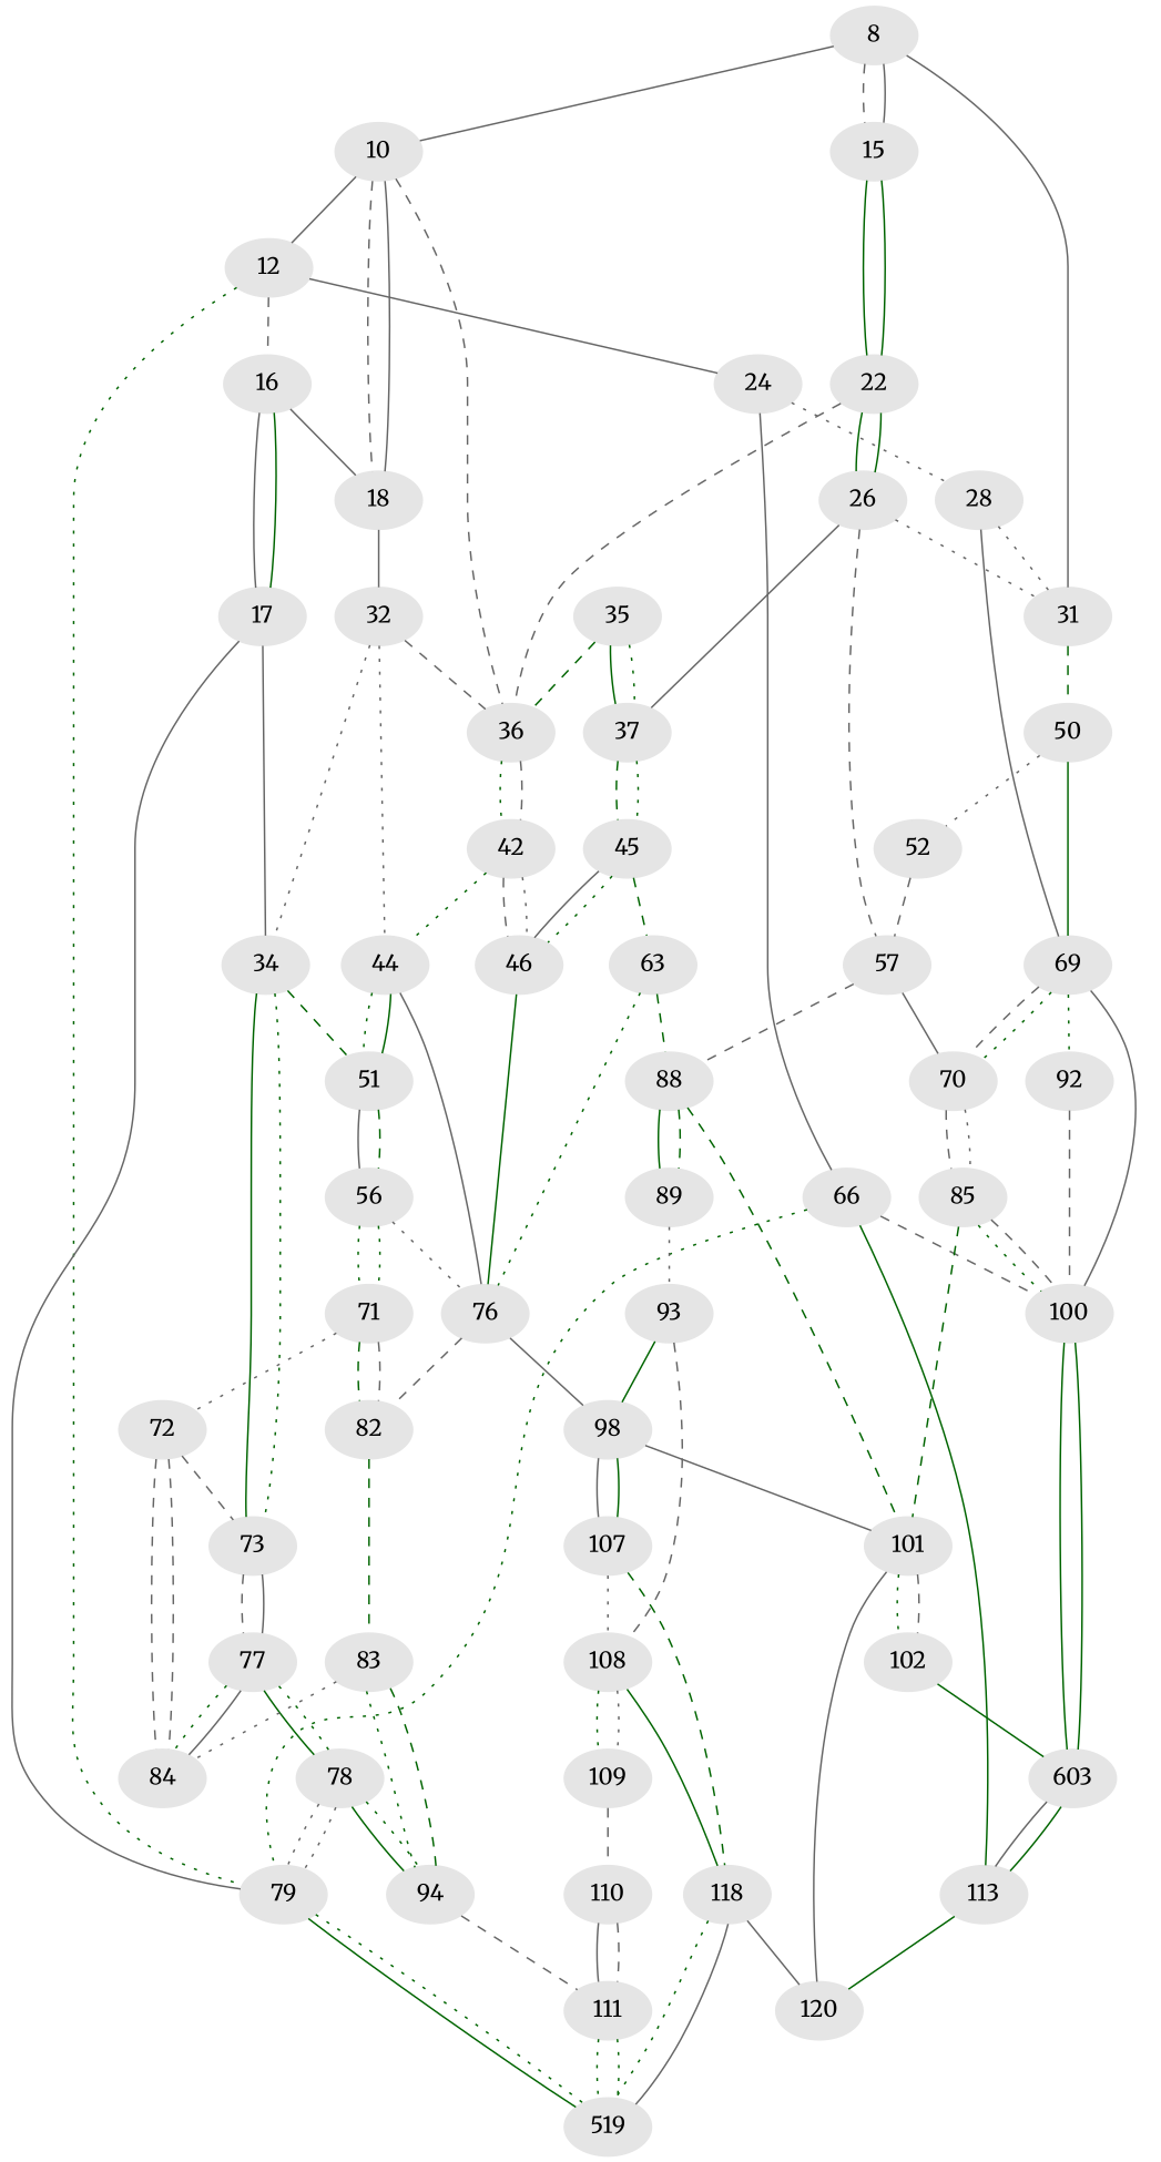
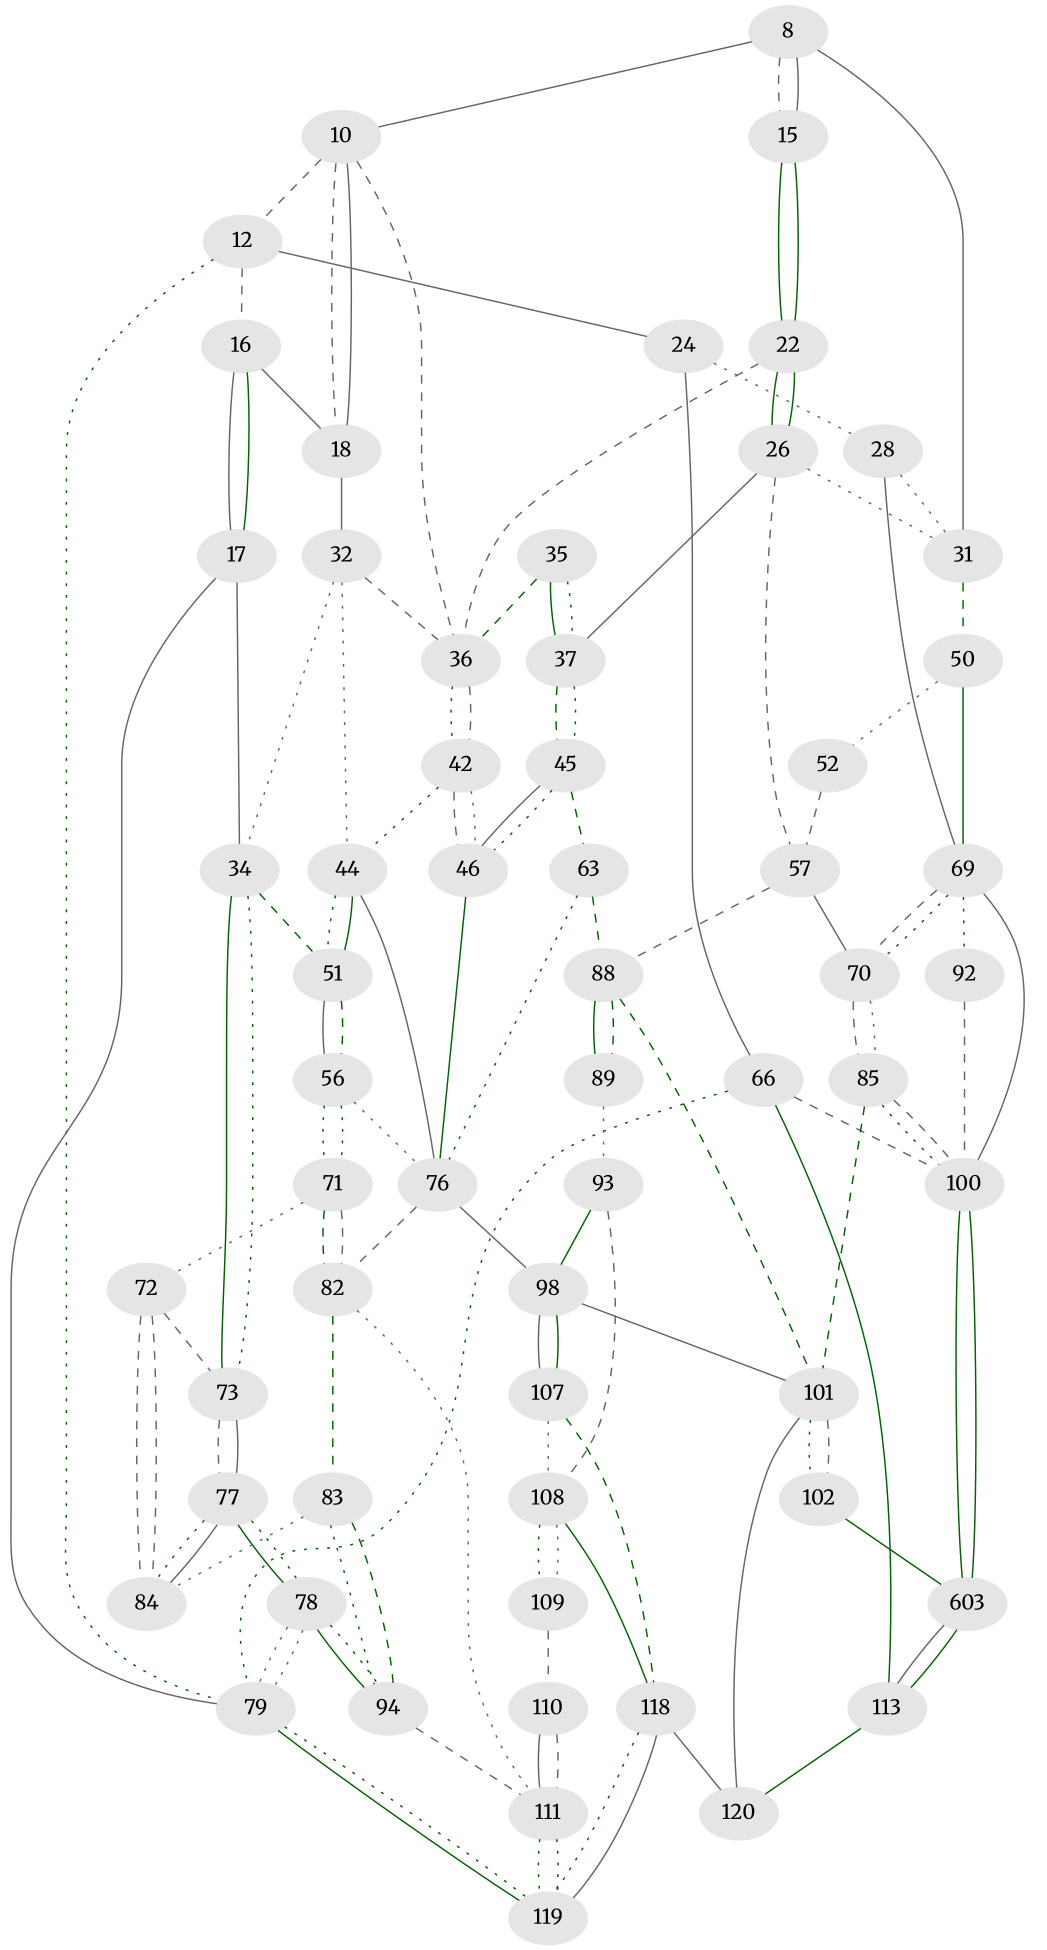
  graph {
    fontname=Merriweather
    node [color=gray90 fontname=Merriweather style=filled]
    edge [color=gray40 fontname=Merriweather style=solid]
    8 [super="+1+2"]
    10 [super="+9"]
    15
    31 [super="+30+25+3+29"]
    12 [super="+7+11"]
    18
    36 [super="+23"]
    22
    50 [super="+40+41+38"]
    16
    24 [super="+6"]
    79 [super="+14"]
    32 [super="+21"]
    42
    17
    28 [super="+4+27"]
    66 [super="+13"]
-   119 [label=519]
+   119
    26
    34 [super="+33"]
    51
    73
    44 [super="+43"]
    37
    57 [super="+53"]
    69 [super="+68+49"]
    100 [super="+99+67"]
    113 [super="+112"]
    45
    70 [super="+65"]
    92
    52
    88 [super="+58+80"]
    76 [super="+62+64"]
    56
    77
    35
    46
    63 [super="+60"]
    82 [super="+81"]
    98
    71
    72
    85
    101 [super="+97+87+86"]
    89
    n47 [label=603]
    120 [super="+115+114"]
    84
    83
    111 [super="+96+95"]
    78
    93 [super="+91+75"]
    108 [super="+106+104+105"]
    94
    102
    107
    118 [super="+117+116"]
    109
    110
    8 -- 10
    8 -- 15 [style=dashed weight=2]
    8 -- 15
    8 -- 31
-   10 -- 12
+   10 -- 12 [style=dashed]
    10 -- 18 [style=dashed]
    10 -- 18
    10 -- 36 [style=dashed]
    15 -- 22 [color=darkgreen]
    15 -- 22 [color=darkgreen]
    31 -- 50 [color=darkgreen style=dashed weight=2]
    12 -- 16 [style=dashed]
    12 -- 24
    12 -- 79 [color=darkgreen style=dotted]
    18 -- 32
    36 -- 42 [color=darkgreen style=dotted]
    36 -- 42 [style=dashed]
    22 -- 36 [style=dashed]
    22 -- 26 [color=darkgreen]
    22 -- 26 [color=darkgreen]
    50 -- 69 [color=darkgreen weight=2]
    50 -- 52 [style=dotted weight=2]
    16 -- 18
    16 -- 17
    16 -- 17 [color=darkgreen]
    24 -- 28 [style=dotted weight=2]
    24 -- 66 [weight=2]
    79 -- 119 [color=darkgreen]
    79 -- 119 [color=darkgreen style=dotted]
    32 -- 36 [style=dashed]
    32 -- 34 [style=dotted]
    32 -- 44 [style=dotted]
    42 -- 44 [color=darkgreen style=dotted]
    42 -- 46 [style=dashed]
    42 -- 46 [style=dotted]
    17 -- 79
    17 -- 34
    28 -- 31 [style=dotted weight=2]
    28 -- 69
    66 -- 79 [color=darkgreen style=dotted weight=2]
    66 -- 100 [style=dashed]
    66 -- 113 [color=darkgreen]
    26 -- 31 [style=dotted]
    26 -- 37
    26 -- 57 [style=dashed]
    34 -- 51 [color=darkgreen style=dashed]
    34 -- 73 [color=darkgreen]
    34 -- 73 [color=darkgreen style=dotted]
    51 -- 56
    51 -- 56 [color=darkgreen style=dashed]
    73 -- 77 [style=dashed]
    73 -- 77
    44 -- 51 [color=darkgreen style=dotted]
    44 -- 51 [color=darkgreen]
    44 -- 76
    37 -- 45 [color=darkgreen style=dashed]
    37 -- 45 [color=darkgreen style=dotted]
    57 -- 70
    57 -- 88 [style=dashed]
    69 -- 100
    69 -- 70 [style=dashed weight=2]
    69 -- 70 [color=darkgreen style=dotted]
    69 -- 92 [color=darkgreen style=dotted weight=2]
    100 -- n47 [color=darkgreen]
    100 -- n47 [color=darkgreen]
    113 -- 120 [color=darkgreen weight=2]
    45 -- 46
    45 -- 46 [color=darkgreen style=dotted]
    45 -- 63 [color=darkgreen style=dashed]
    70 -- 85 [style=dashed]
    70 -- 85 [style=dotted]
    92 -- 100 [style=dashed]
    52 -- 57 [style=dashed]
    88 -- 101 [color=darkgreen style=dashed]
    88 -- 89 [color=darkgreen weight=2]
    88 -- 89 [color=darkgreen style=dashed]
    76 -- 82 [style=dashed]
    76 -- 98 [weight=3]
    56 -- 76 [style=dotted]
    56 -- 71 [color=darkgreen style=dotted]
    56 -- 71 [color=darkgreen style=dotted]
    77 -- 84 [color=darkgreen style=dotted]
    77 -- 84
    77 -- 78 [color=darkgreen]
    77 -- 78 [color=darkgreen style=dotted]
    35 -- 36 [color=darkgreen style=dashed weight=2]
    35 -- 37 [color=darkgreen]
    35 -- 37 [color=darkgreen style=dotted]
    46 -- 76 [color=darkgreen]
    63 -- 88 [color=darkgreen style=dashed weight=2]
    63 -- 76 [color=darkgreen style=dotted]
    82 -- 83 [color=darkgreen style=dashed]
+   82 -- 111 [style=dotted]
    98 -- 101
    98 -- 107
    98 -- 107 [color=darkgreen]
    71 -- 82 [color=darkgreen style=dashed]
    71 -- 82 [style=dashed]
    71 -- 72 [style=dotted]
    72 -- 73 [style=dashed]
    72 -- 84 [style=dashed]
    72 -- 84 [style=dashed]
    85 -- 100 [color=darkgreen style=dotted]
    85 -- 100 [style=dashed]
    85 -- 101 [color=darkgreen style=dashed]
    101 -- 120
    101 -- 102 [color=darkgreen style=dotted weight=2]
    101 -- 102 [style=dashed]
    89 -- 93 [style=dotted]
    n47 -- 113
    n47 -- 113 [color=darkgreen]
    83 -- 84 [style=dotted]
    83 -- 94 [color=darkgreen style=dotted]
    83 -- 94 [color=darkgreen style=dashed]
    111 -- 119 [color=darkgreen style=dotted]
    111 -- 119 [color=darkgreen style=dotted]
    78 -- 79 [style=dotted]
    78 -- 79 [style=dotted]
    78 -- 94 [color=darkgreen]
    78 -- 94 [color=darkgreen style=dotted]
    93 -- 98 [color=darkgreen]
    93 -- 108 [style=dashed weight=2]
    108 -- 118 [color=darkgreen]
    108 -- 109 [color=darkgreen style=dotted weight=2]
    108 -- 109 [style=dotted]
    94 -- 111 [style=dashed]
    102 -- n47 [color=darkgreen]
    107 -- 108 [style=dotted]
    107 -- 118 [color=darkgreen style=dashed]
    118 -- 119 [color=darkgreen style=dotted]
    118 -- 119
    118 -- 120 [weight=2]
    109 -- 110 [style=dashed]
    110 -- 111 [weight=2]
    110 -- 111 [style=dashed]
  }
